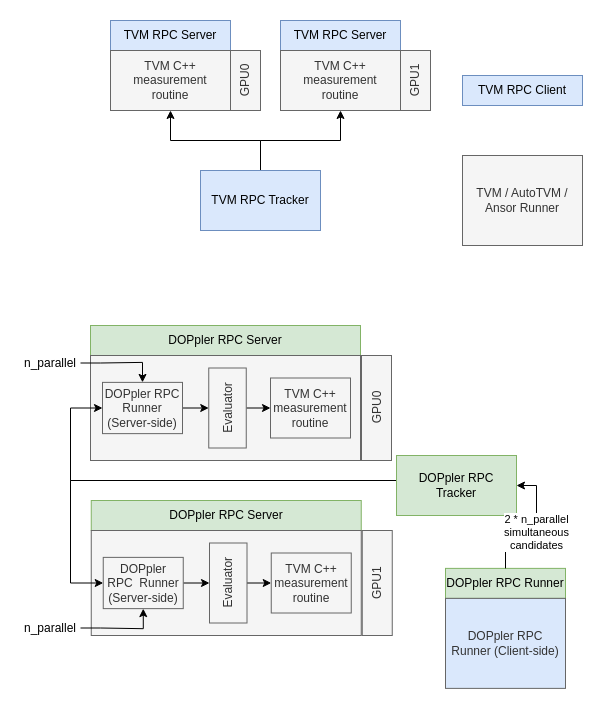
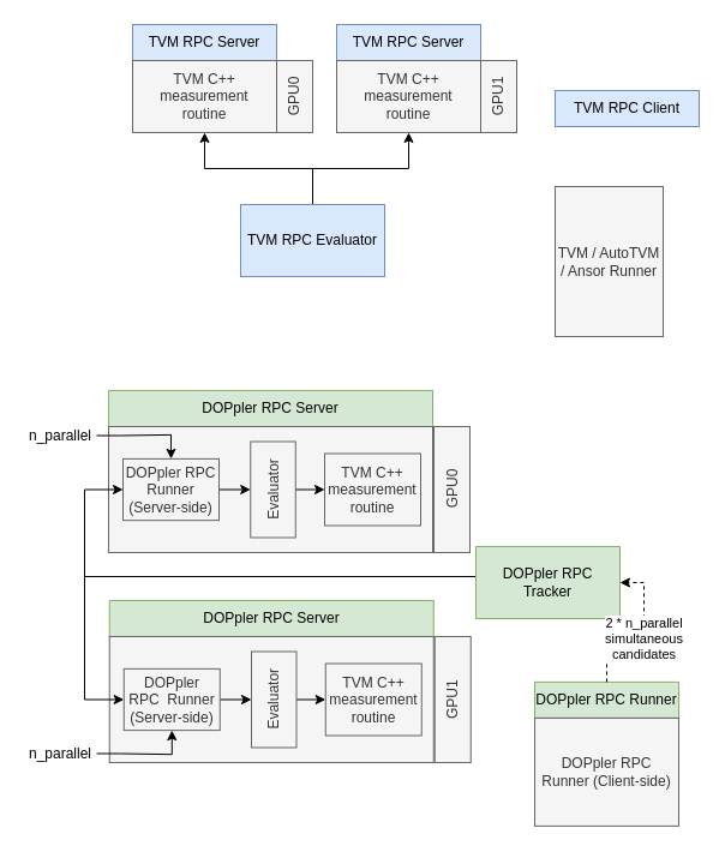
  <mxCell id="0" />
  <mxCell id="1" parent="0" />
  <mxCell id="2" value="TVM RPC Server" style="rounded=0;whiteSpace=wrap;html=1;fillColor=#dae8fc;strokeColor=#6c8ebf;" vertex="1" parent="1"><mxGeometry x="110" y="20" width="120" height="30" as="geometry" /></mxCell>
  <mxCell id="3" value="TVM RPC Server" style="rounded=0;whiteSpace=wrap;html=1;fillColor=#dae8fc;strokeColor=#6c8ebf;" vertex="1" parent="1"><mxGeometry x="280" y="20" width="120" height="30" as="geometry" /></mxCell>
  <mxCell id="4" style="edgeStyle=orthogonalEdgeStyle;rounded=0;orthogonalLoop=1;jettySize=auto;html=1;exitX=0.5;exitY=0;exitDx=0;exitDy=0;entryX=0.5;entryY=1;entryDx=0;entryDy=0;" edge="1" parent="1" source="6" target="9"><mxGeometry relative="1" as="geometry" /></mxCell>
  <mxCell id="5" style="edgeStyle=orthogonalEdgeStyle;rounded=0;orthogonalLoop=1;jettySize=auto;html=1;exitX=0.5;exitY=0;exitDx=0;exitDy=0;entryX=0.5;entryY=1;entryDx=0;entryDy=0;" edge="1" parent="1" source="6" target="10"><mxGeometry relative="1" as="geometry" /></mxCell>
- <mxCell id="6" value="TVM RPC Tracker" style="rounded=0;whiteSpace=wrap;html=1;fillColor=#dae8fc;strokeColor=#6c8ebf;" vertex="1" parent="1"><mxGeometry x="200" y="170" width="120" height="60" as="geometry" /></mxCell>
+ <mxCell id="6" value="TVM RPC Evaluator" style="rounded=0;whiteSpace=wrap;html=1;fillColor=#dae8fc;strokeColor=#6c8ebf;" vertex="1" parent="1"><mxGeometry x="200" y="170" width="120" height="60" as="geometry" /></mxCell>
  <mxCell id="7" value="TVM RPC Client" style="rounded=0;whiteSpace=wrap;html=1;fillColor=#dae8fc;strokeColor=#6c8ebf;" vertex="1" parent="1"><mxGeometry x="462" y="75" width="120" height="30" as="geometry" /></mxCell>
- <mxCell id="8" value="TVM / AutoTVM / Ansor Runner" style="rounded=0;whiteSpace=wrap;html=1;fillColor=#f5f5f5;fontColor=#333333;strokeColor=#666666;" vertex="1" parent="1"><mxGeometry x="462" y="155" width="120" height="90" as="geometry" /></mxCell>
+ <mxCell id="8" value="TVM / AutoTVM / Ansor Runner" style="rounded=0;whiteSpace=wrap;html=1;fillColor=#f5f5f5;fontColor=#333333;strokeColor=#666666;" vertex="1" parent="1"><mxGeometry x="462" y="155" width="90" height="125" as="geometry" /></mxCell>
  <mxCell id="9" value="TVM C++ measurement &lt;br&gt;routine" style="rounded=0;whiteSpace=wrap;html=1;fillColor=#f5f5f5;fontColor=#333333;strokeColor=#666666;" vertex="1" parent="1"><mxGeometry x="280" y="50" width="120" height="60" as="geometry" /></mxCell>
  <mxCell id="10" value="TVM C++ measurement &lt;br&gt;routine" style="rounded=0;whiteSpace=wrap;html=1;fillColor=#f5f5f5;fontColor=#333333;strokeColor=#666666;" vertex="1" parent="1"><mxGeometry x="110" y="50" width="120" height="60" as="geometry" /></mxCell>
  <mxCell id="11" value="GPU1" style="rounded=0;whiteSpace=wrap;html=1;rotation=-90;fillColor=#f5f5f5;fontColor=#333333;strokeColor=#666666;" vertex="1" parent="1"><mxGeometry x="385" y="65" width="60" height="30" as="geometry" /></mxCell>
  <mxCell id="12" value="GPU0" style="rounded=0;whiteSpace=wrap;html=1;rotation=-90;fillColor=#f5f5f5;fontColor=#333333;strokeColor=#666666;" vertex="1" parent="1"><mxGeometry x="215" y="65" width="60" height="30" as="geometry" /></mxCell>
  <mxCell id="13" value="DOPpler RPC Server" style="rounded=0;whiteSpace=wrap;html=1;fillColor=#d5e8d4;strokeColor=#82b366;" vertex="1" parent="1"><mxGeometry x="90" y="325" width="270" height="30" as="geometry" /></mxCell>
  <mxCell id="14" value="&lt;br&gt;" style="rounded=0;whiteSpace=wrap;html=1;fillColor=#f5f5f5;fontColor=#333333;strokeColor=#666666;" vertex="1" parent="1"><mxGeometry x="90" y="355" width="270" height="105" as="geometry" /></mxCell>
  <mxCell id="15" value="TVM C++ measurement &lt;br&gt;routine" style="rounded=0;whiteSpace=wrap;html=1;fillColor=#f5f5f5;fontColor=#333333;strokeColor=#666666;" vertex="1" parent="1"><mxGeometry x="270" y="377.5" width="80" height="60" as="geometry" /></mxCell>
  <mxCell id="16" style="edgeStyle=orthogonalEdgeStyle;rounded=0;orthogonalLoop=1;jettySize=auto;html=1;exitX=0.5;exitY=1;exitDx=0;exitDy=0;entryX=0;entryY=0.5;entryDx=0;entryDy=0;" edge="1" parent="1" source="17" target="15"><mxGeometry relative="1" as="geometry" /></mxCell>
  <mxCell id="17" value="Evaluator" style="rounded=0;whiteSpace=wrap;html=1;fillColor=#f5f5f5;fontColor=#333333;strokeColor=#666666;rotation=-90;" vertex="1" parent="1"><mxGeometry x="187" y="388.75" width="80" height="37.5" as="geometry" /></mxCell>
  <mxCell id="18" style="edgeStyle=orthogonalEdgeStyle;rounded=0;orthogonalLoop=1;jettySize=auto;html=1;exitX=1;exitY=0.5;exitDx=0;exitDy=0;entryX=0.5;entryY=0;entryDx=0;entryDy=0;" edge="1" parent="1" source="19" target="17"><mxGeometry relative="1" as="geometry" /></mxCell>
  <mxCell id="19" value="DOPpler RPC Runner&lt;br&gt;(Server-side)" style="rounded=0;whiteSpace=wrap;html=1;fillColor=#f5f5f5;fontColor=#333333;strokeColor=#666666;rotation=0;" vertex="1" parent="1"><mxGeometry x="102" y="381.88" width="80" height="51.25" as="geometry" /></mxCell>
  <mxCell id="20" value="GPU0" style="rounded=0;whiteSpace=wrap;html=1;rotation=-90;fillColor=#f5f5f5;fontColor=#333333;strokeColor=#666666;" vertex="1" parent="1"><mxGeometry x="323.5" y="392.5" width="105" height="30" as="geometry" /></mxCell>
  <mxCell id="21" value="DOPpler RPC Server" style="rounded=0;whiteSpace=wrap;html=1;fillColor=#d5e8d4;strokeColor=#82b366;" vertex="1" parent="1"><mxGeometry x="90.75" y="500" width="270" height="30" as="geometry" /></mxCell>
  <mxCell id="22" value="&lt;br&gt;" style="rounded=0;whiteSpace=wrap;html=1;fillColor=#f5f5f5;fontColor=#333333;strokeColor=#666666;" vertex="1" parent="1"><mxGeometry x="90.75" y="530" width="270" height="105" as="geometry" /></mxCell>
  <mxCell id="23" value="TVM C++ measurement &lt;br&gt;routine" style="rounded=0;whiteSpace=wrap;html=1;fillColor=#f5f5f5;fontColor=#333333;strokeColor=#666666;" vertex="1" parent="1"><mxGeometry x="270.75" y="552.5" width="80" height="60" as="geometry" /></mxCell>
  <mxCell id="24" style="edgeStyle=orthogonalEdgeStyle;rounded=0;orthogonalLoop=1;jettySize=auto;html=1;exitX=0.5;exitY=1;exitDx=0;exitDy=0;entryX=0;entryY=0.5;entryDx=0;entryDy=0;" edge="1" parent="1" source="25" target="23"><mxGeometry relative="1" as="geometry" /></mxCell>
  <mxCell id="25" value="Evaluator" style="rounded=0;whiteSpace=wrap;html=1;fillColor=#f5f5f5;fontColor=#333333;strokeColor=#666666;rotation=-90;" vertex="1" parent="1"><mxGeometry x="187.75" y="563.75" width="80" height="37.5" as="geometry" /></mxCell>
  <mxCell id="26" style="edgeStyle=orthogonalEdgeStyle;rounded=0;orthogonalLoop=1;jettySize=auto;html=1;exitX=1;exitY=0.5;exitDx=0;exitDy=0;entryX=0.5;entryY=0;entryDx=0;entryDy=0;" edge="1" parent="1" source="27" target="25"><mxGeometry relative="1" as="geometry" /></mxCell>
  <mxCell id="27" value="&lt;div&gt;DOPpler RPC&amp;nbsp; Runner&lt;/div&gt;&lt;div&gt;(Server-side)&lt;br&gt;&lt;/div&gt;" style="rounded=0;whiteSpace=wrap;html=1;fillColor=#f5f5f5;fontColor=#333333;strokeColor=#666666;rotation=0;" vertex="1" parent="1"><mxGeometry x="102.75" y="556.88" width="80" height="51.25" as="geometry" /></mxCell>
  <mxCell id="28" value="GPU1" style="rounded=0;whiteSpace=wrap;html=1;rotation=-90;fillColor=#f5f5f5;fontColor=#333333;strokeColor=#666666;" vertex="1" parent="1"><mxGeometry x="324.25" y="567.5" width="105" height="30" as="geometry" /></mxCell>
  <mxCell id="29" style="edgeStyle=orthogonalEdgeStyle;rounded=0;orthogonalLoop=1;jettySize=auto;html=1;exitX=1;exitY=0.5;exitDx=0;exitDy=0;entryX=0.5;entryY=0;entryDx=0;entryDy=0;" edge="1" parent="1" source="30" target="19"><mxGeometry relative="1" as="geometry" /></mxCell>
  <mxCell id="30" value="n_parallel" style="text;html=1;strokeColor=none;fillColor=none;align=center;verticalAlign=middle;whiteSpace=wrap;rounded=0;" vertex="1" parent="1"><mxGeometry x="20" y="347.5" width="60" height="30" as="geometry" /></mxCell>
  <mxCell id="31" style="edgeStyle=orthogonalEdgeStyle;rounded=0;orthogonalLoop=1;jettySize=auto;html=1;exitX=0;exitY=0.5;exitDx=0;exitDy=0;entryX=0;entryY=0.5;entryDx=0;entryDy=0;" edge="1" parent="1" source="33" target="27"><mxGeometry relative="1" as="geometry"><Array as="points"><mxPoint x="70" y="480" /><mxPoint x="70" y="582" /></Array></mxGeometry></mxCell>
  <mxCell id="32" style="edgeStyle=orthogonalEdgeStyle;rounded=0;orthogonalLoop=1;jettySize=auto;html=1;exitX=0;exitY=0.5;exitDx=0;exitDy=0;entryX=0;entryY=0.5;entryDx=0;entryDy=0;" edge="1" parent="1" source="33" target="19"><mxGeometry relative="1" as="geometry"><Array as="points"><mxPoint x="70" y="480" /><mxPoint x="70" y="408" /></Array></mxGeometry></mxCell>
  <mxCell id="33" value="DOPpler RPC Tracker" style="rounded=0;whiteSpace=wrap;html=1;fillColor=#d5e8d4;strokeColor=#82b366;" vertex="1" parent="1"><mxGeometry x="396" y="455" width="120" height="60" as="geometry" /></mxCell>
  <mxCell id="34" value="DOPpler RPC Runner" style="rounded=0;whiteSpace=wrap;html=1;fillColor=#d5e8d4;strokeColor=#82b366;" vertex="1" parent="1"><mxGeometry x="445" y="567.88" width="120" height="30" as="geometry" /></mxCell>
- <mxCell id="35" value="2 * n_parallel&lt;br&gt;simultaneous&lt;br&gt;candidates" style="edgeStyle=orthogonalEdgeStyle;rounded=0;orthogonalLoop=1;jettySize=auto;html=1;exitX=0.5;exitY=0;exitDx=0;exitDy=0;entryX=1;entryY=0.5;entryDx=0;entryDy=0;" edge="1" parent="1" source="34" target="33"><mxGeometry relative="1" as="geometry" /></mxCell>
- <mxCell id="36" value="DOPpler RPC &lt;br&gt;Runner (Client-side)" style="rounded=0;whiteSpace=wrap;html=1;fillColor=#dae8fc;fontColor=#333333;strokeColor=#666666;" vertex="1" parent="1"><mxGeometry x="445" y="597.88" width="120" height="90" as="geometry" /></mxCell>
+ <mxCell id="35" value="2 * n_parallel&lt;br&gt;simultaneous&lt;br&gt;candidates" style="edgeStyle=orthogonalEdgeStyle;rounded=0;orthogonalLoop=1;jettySize=auto;html=1;exitX=0.5;exitY=0;exitDx=0;exitDy=0;entryX=1;entryY=0.5;entryDx=0;entryDy=0;dashed=1;" edge="1" parent="1" source="34" target="33"><mxGeometry relative="1" as="geometry" /></mxCell>
+ <mxCell id="36" value="DOPpler RPC &lt;br&gt;Runner (Client-side)" style="rounded=0;whiteSpace=wrap;html=1;fillColor=#f5f5f5;fontColor=#333333;strokeColor=#666666;" vertex="1" parent="1"><mxGeometry x="445" y="597.88" width="120" height="90" as="geometry" /></mxCell>
  <mxCell id="37" style="edgeStyle=orthogonalEdgeStyle;rounded=0;orthogonalLoop=1;jettySize=auto;html=1;exitX=1;exitY=0.5;exitDx=0;exitDy=0;entryX=0.5;entryY=1;entryDx=0;entryDy=0;" edge="1" parent="1" source="38" target="27"><mxGeometry relative="1" as="geometry" /></mxCell>
  <mxCell id="38" value="n_parallel" style="text;html=1;strokeColor=none;fillColor=none;align=center;verticalAlign=middle;whiteSpace=wrap;rounded=0;" vertex="1" parent="1"><mxGeometry x="20" y="612.5" width="60" height="30" as="geometry" /></mxCell>
